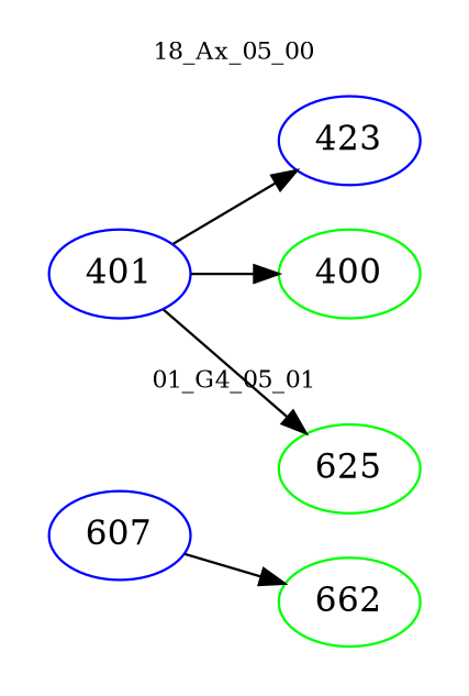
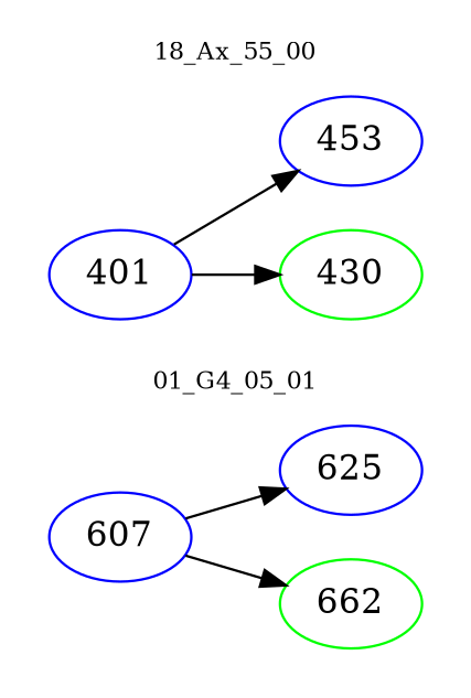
  digraph {
    rankdir=LR
    node [color=blue]
    edge [color=black]
    n1 [label=401]
-   n2 [color=green label=400]
-   n3 [label=423]
+   n2 [color=green label=430]
+   n3 [label=453]
    n4 [label=607]
-   n5 [color=green label=625]
+   n5 [label=625]
    n6 [color=green label=662]
    subgraph cluster_1 {
      color=white
      fontsize=10
-     label="18_Ax_05_00"
+     label="18_Ax_55_00"
      n1
      n2
      n3
    }
    subgraph cluster_2 {
      color=white
      fontsize=10
      label="01_G4_05_01"
      n4
      n5
      n6
    }
    n1 -> n2
    n1 -> n3
-   n1 -> n5
+   n4 -> n5
    n4 -> n6
  }
